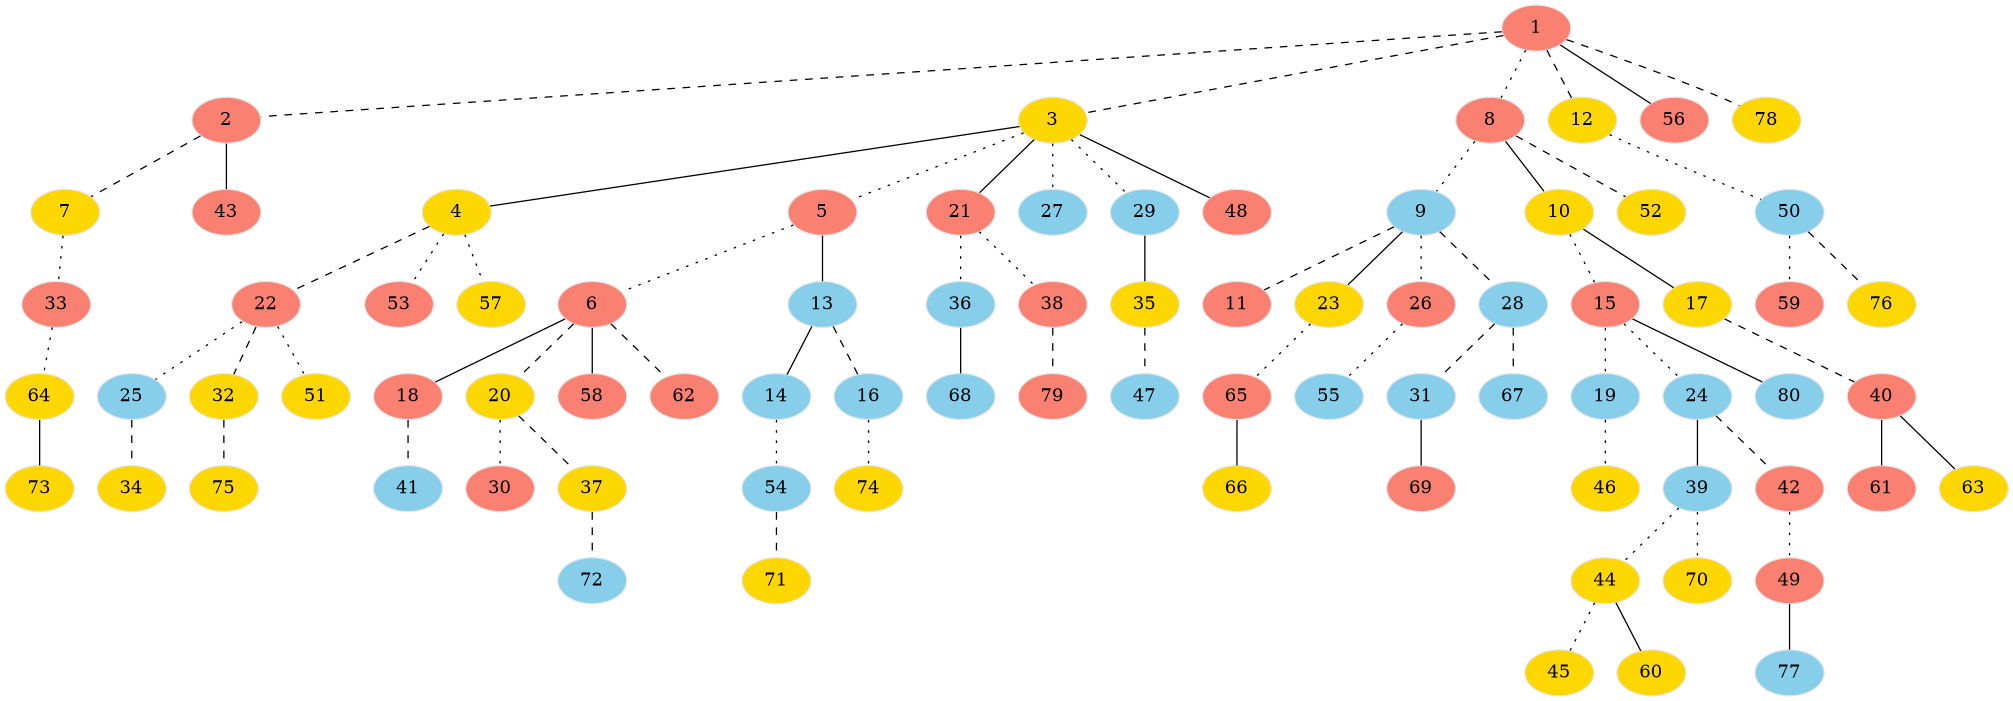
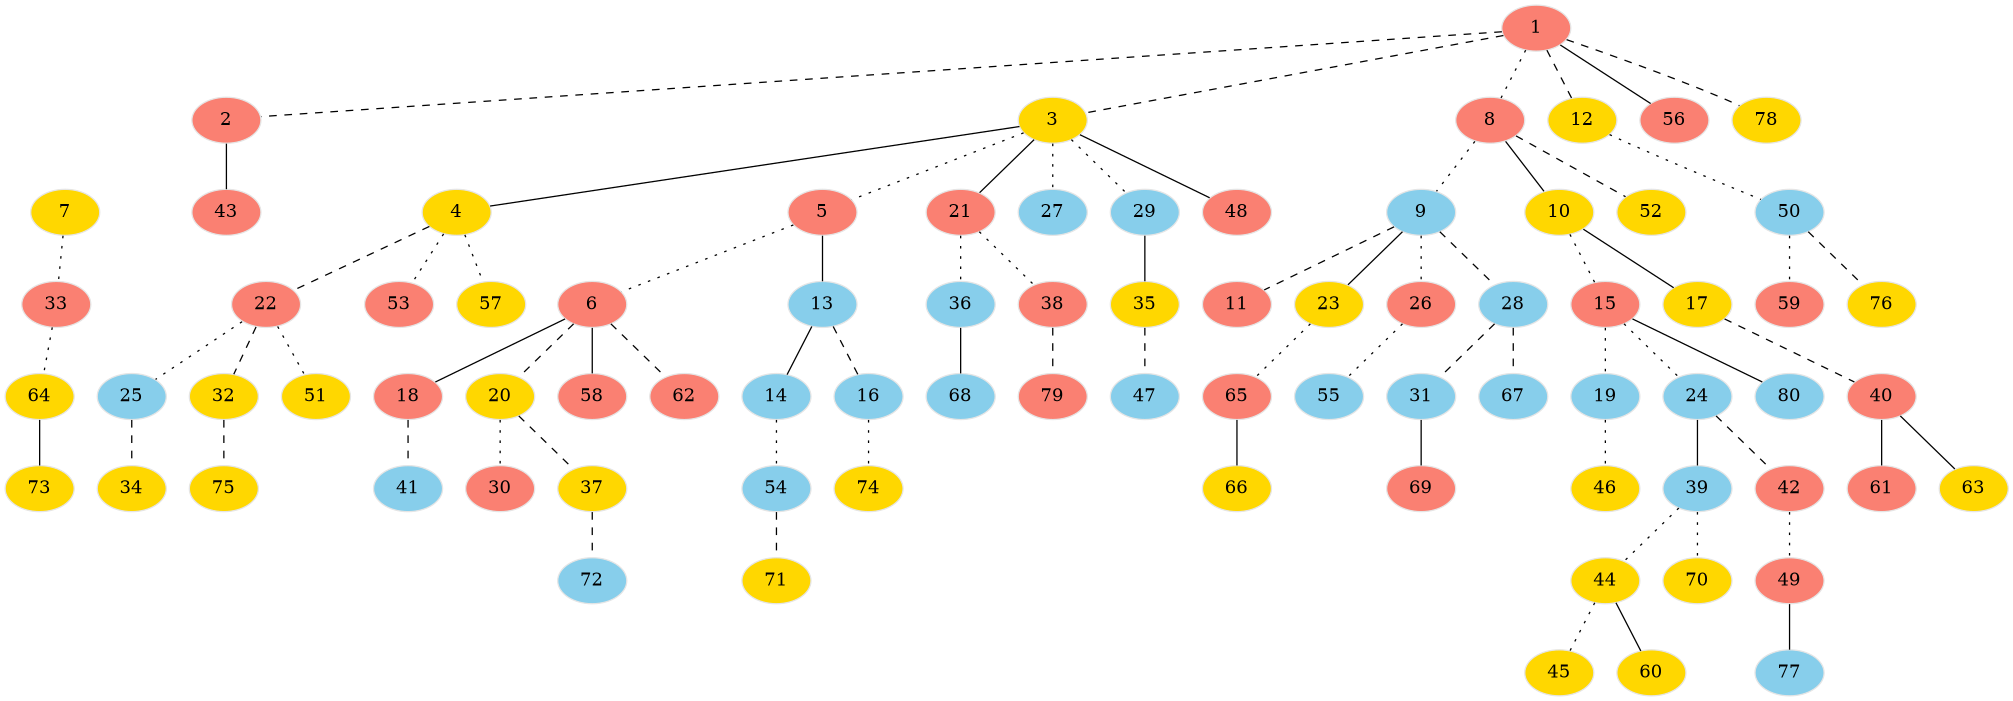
  graph {
    node [color=gray90 fillcolor=gold style=filled]
    edge [style=dotted]
    1 [fillcolor=salmon]
    2 [fillcolor=salmon]
    3
    8 [fillcolor=salmon]
    12
    56 [fillcolor=salmon]
    78
    7
    43 [fillcolor=salmon]
    4
    5 [fillcolor=salmon]
    21 [fillcolor=salmon]
    27 [fillcolor=skyblue]
    29 [fillcolor=skyblue]
    48 [fillcolor=salmon]
    9 [fillcolor=skyblue]
    10
    52
    50 [fillcolor=skyblue]
    33 [fillcolor=salmon]
    22 [fillcolor=salmon]
    53 [fillcolor=salmon]
    57
    6 [fillcolor=salmon]
    13 [fillcolor=skyblue]
    36 [fillcolor=skyblue]
    38 [fillcolor=salmon]
    35
    25 [fillcolor=skyblue]
    32
    51
    18 [fillcolor=salmon]
    20
    58 [fillcolor=salmon]
    62 [fillcolor=salmon]
    14 [fillcolor=skyblue]
    16 [fillcolor=skyblue]
    41 [fillcolor=skyblue]
    30 [fillcolor=salmon]
    37
    64
    11 [fillcolor=salmon]
    23
    26 [fillcolor=salmon]
    28 [fillcolor=skyblue]
    15 [fillcolor=salmon]
    17
    65 [fillcolor=salmon]
    55 [fillcolor=skyblue]
    31 [fillcolor=skyblue]
    67 [fillcolor=skyblue]
    19 [fillcolor=skyblue]
    24 [fillcolor=skyblue]
    80 [fillcolor=skyblue]
    40 [fillcolor=salmon]
    59 [fillcolor=salmon]
    76
    54 [fillcolor=skyblue]
    74
    71
    46
    39 [fillcolor=skyblue]
    42 [fillcolor=salmon]
    61 [fillcolor=salmon]
    63
    72 [fillcolor=skyblue]
    68 [fillcolor=skyblue]
    79 [fillcolor=salmon]
    34
    75
    66
    44
    70
    49 [fillcolor=salmon]
    69 [fillcolor=salmon]
    47 [fillcolor=skyblue]
    73
    45
    60
    77 [fillcolor=skyblue]
    1 -- 2 [style=dashed]
    1 -- 3 [style=dashed]
    1 -- 8
    1 -- 12 [style=dashed]
    1 -- 56 [style=solid]
    1 -- 78 [style=dashed]
-   2 -- 7 [style=dashed]
    2 -- 43 [style=solid]
    3 -- 4 [style=solid]
    3 -- 5
    3 -- 21 [style=solid]
    3 -- 27
    3 -- 29
    3 -- 48 [style=solid]
    8 -- 9
    8 -- 10 [style=solid]
    8 -- 52 [style=dashed]
    12 -- 50
    7 -- 33
    4 -- 22 [style=dashed]
    4 -- 53
    4 -- 57
    5 -- 6
    5 -- 13 [style=solid]
    21 -- 36
    21 -- 38
    29 -- 35 [style=solid]
    9 -- 11 [style=dashed]
    9 -- 23 [style=solid]
    9 -- 26
    9 -- 28 [style=dashed]
    10 -- 15
    10 -- 17 [style=solid]
    50 -- 59
    50 -- 76 [style=dashed]
    33 -- 64
    22 -- 25
    22 -- 32 [style=dashed]
    22 -- 51
    6 -- 18 [style=solid]
    6 -- 20 [style=dashed]
    6 -- 58 [style=solid]
    6 -- 62 [style=dashed]
    13 -- 14 [style=solid]
    13 -- 16 [style=dashed]
    36 -- 68 [style=solid]
    38 -- 79 [style=dashed]
    35 -- 47 [style=dashed]
    25 -- 34 [style=dashed]
    32 -- 75 [style=dashed]
    18 -- 41 [style=dashed]
    20 -- 30
    20 -- 37 [style=dashed]
    14 -- 54
    16 -- 74
    37 -- 72 [style=dashed]
    64 -- 73 [style=solid]
    23 -- 65
    26 -- 55
    28 -- 31 [style=dashed]
    28 -- 67 [style=dashed]
    15 -- 19
    15 -- 24
    15 -- 80 [style=solid]
    17 -- 40 [style=dashed]
    65 -- 66 [style=solid]
    31 -- 69 [style=solid]
    19 -- 46
    24 -- 39 [style=solid]
    24 -- 42 [style=dashed]
    40 -- 61 [style=solid]
    40 -- 63 [style=solid]
    54 -- 71 [style=dashed]
    39 -- 44
    39 -- 70
    42 -- 49
    44 -- 45
    44 -- 60 [style=solid]
    49 -- 77 [style=solid]
  }
